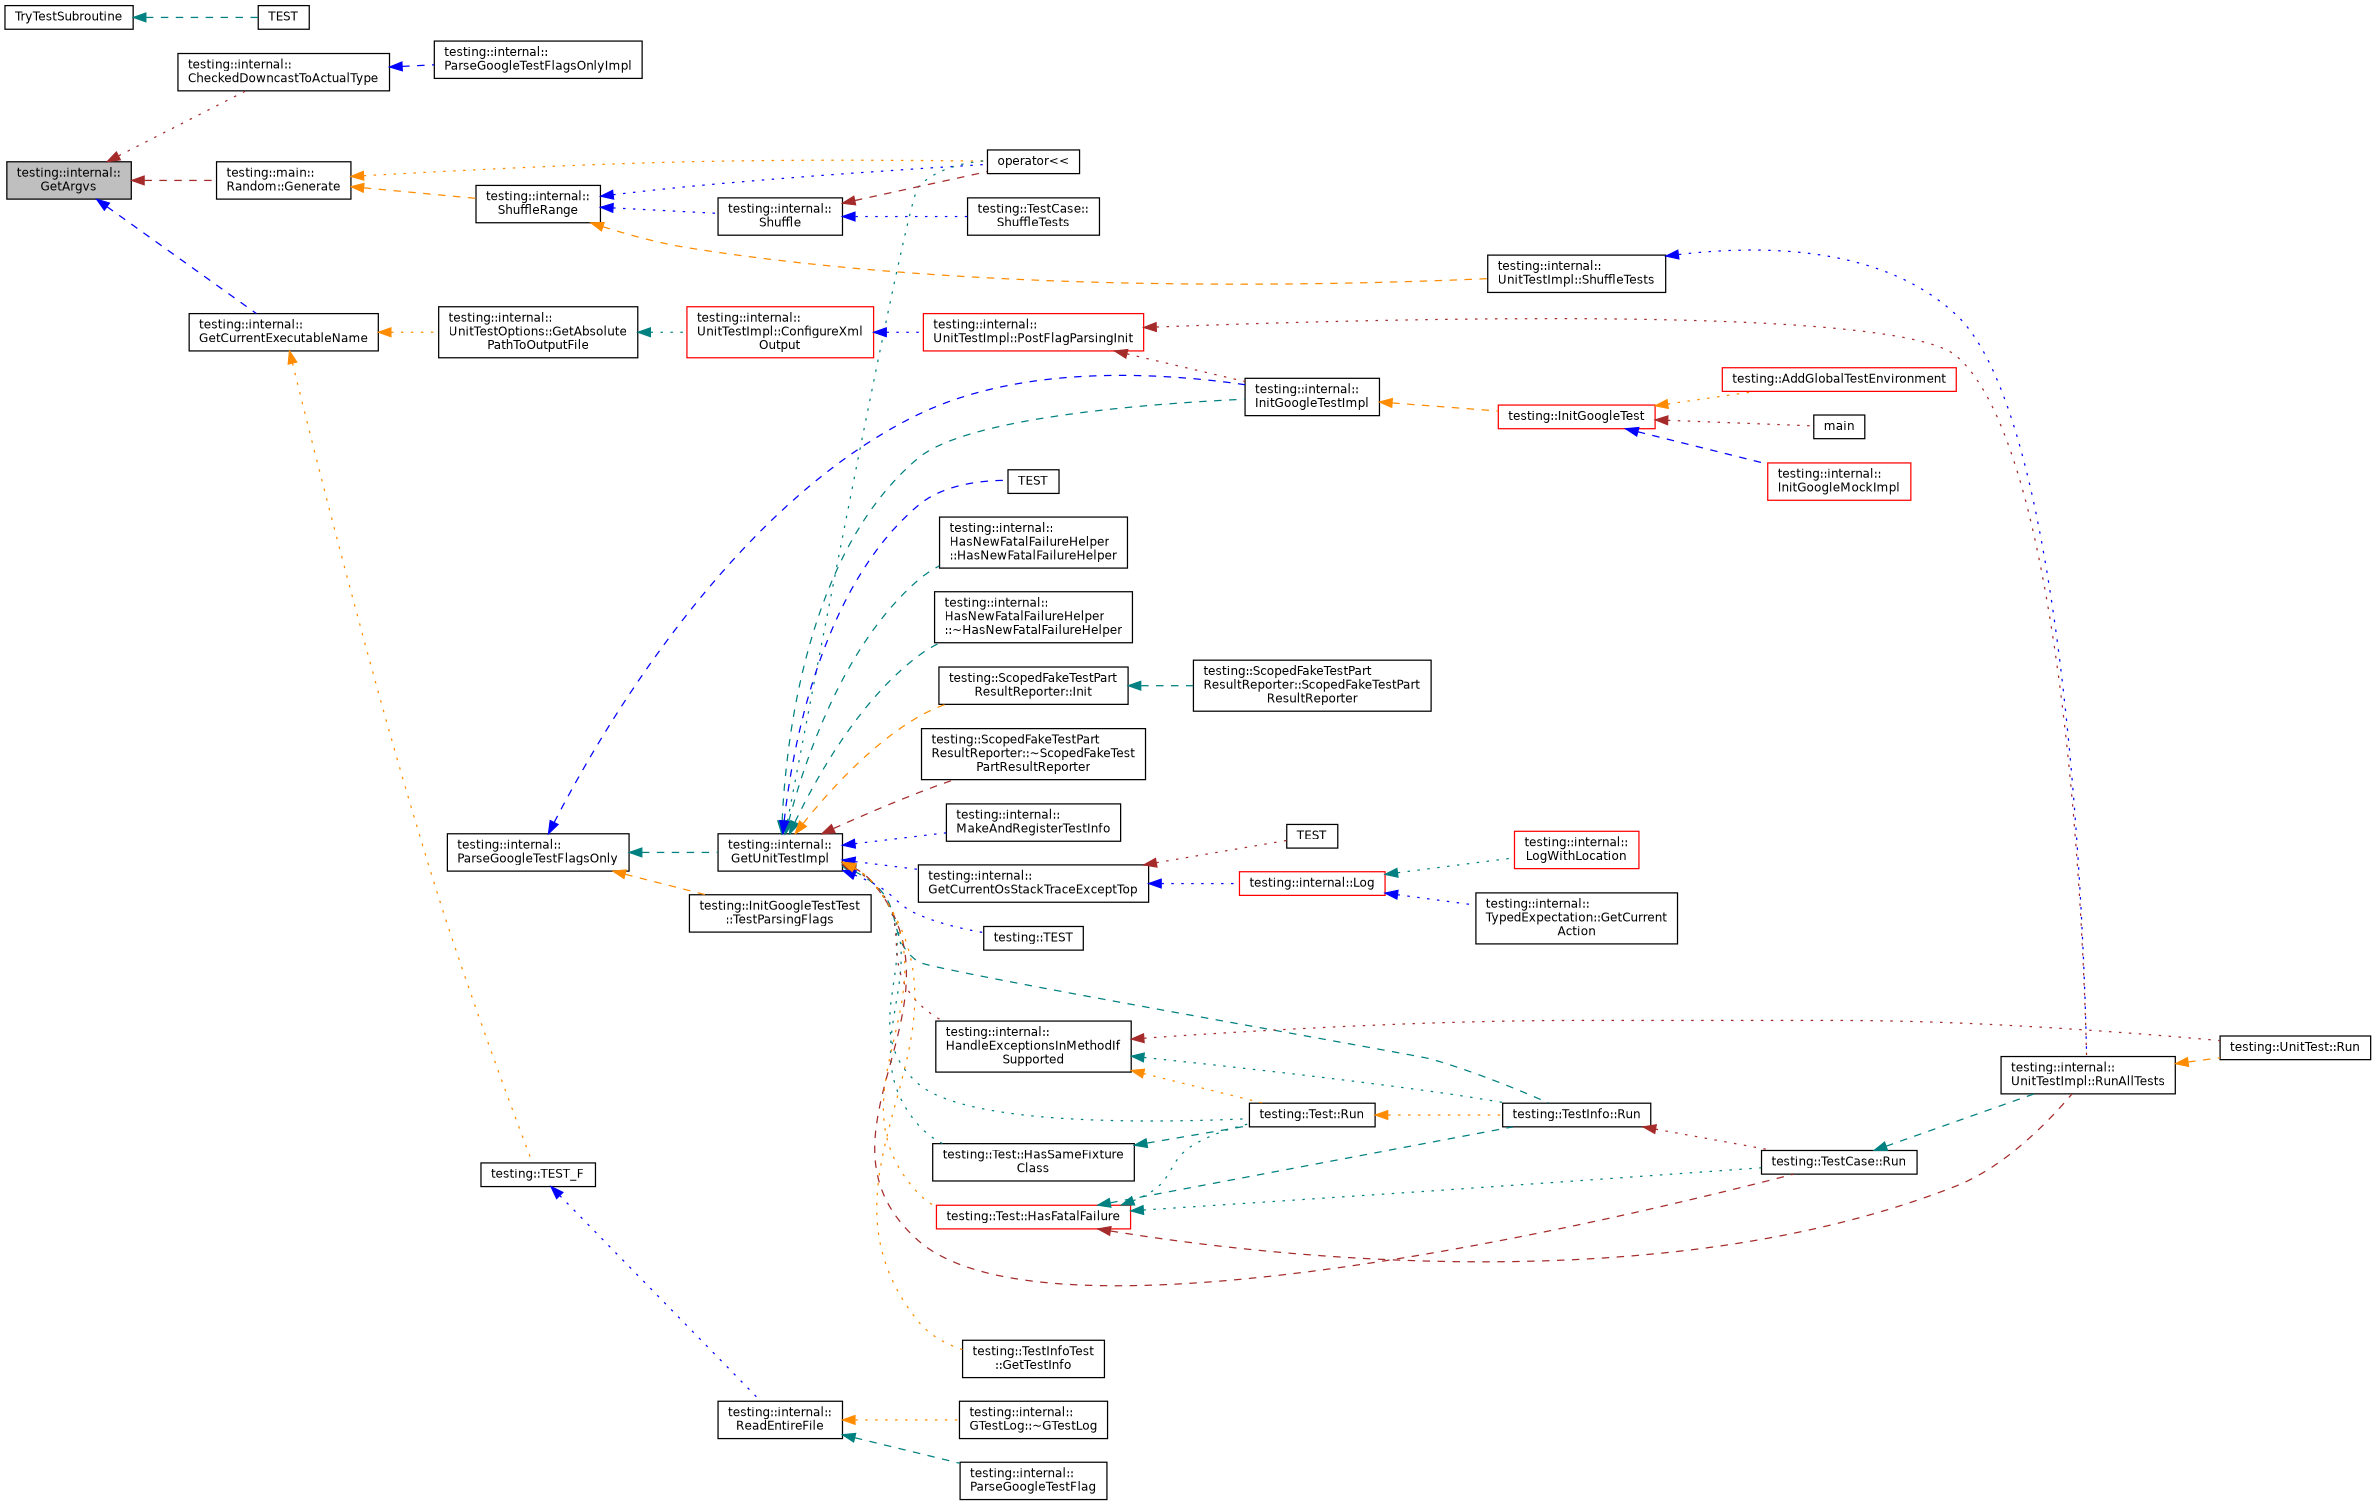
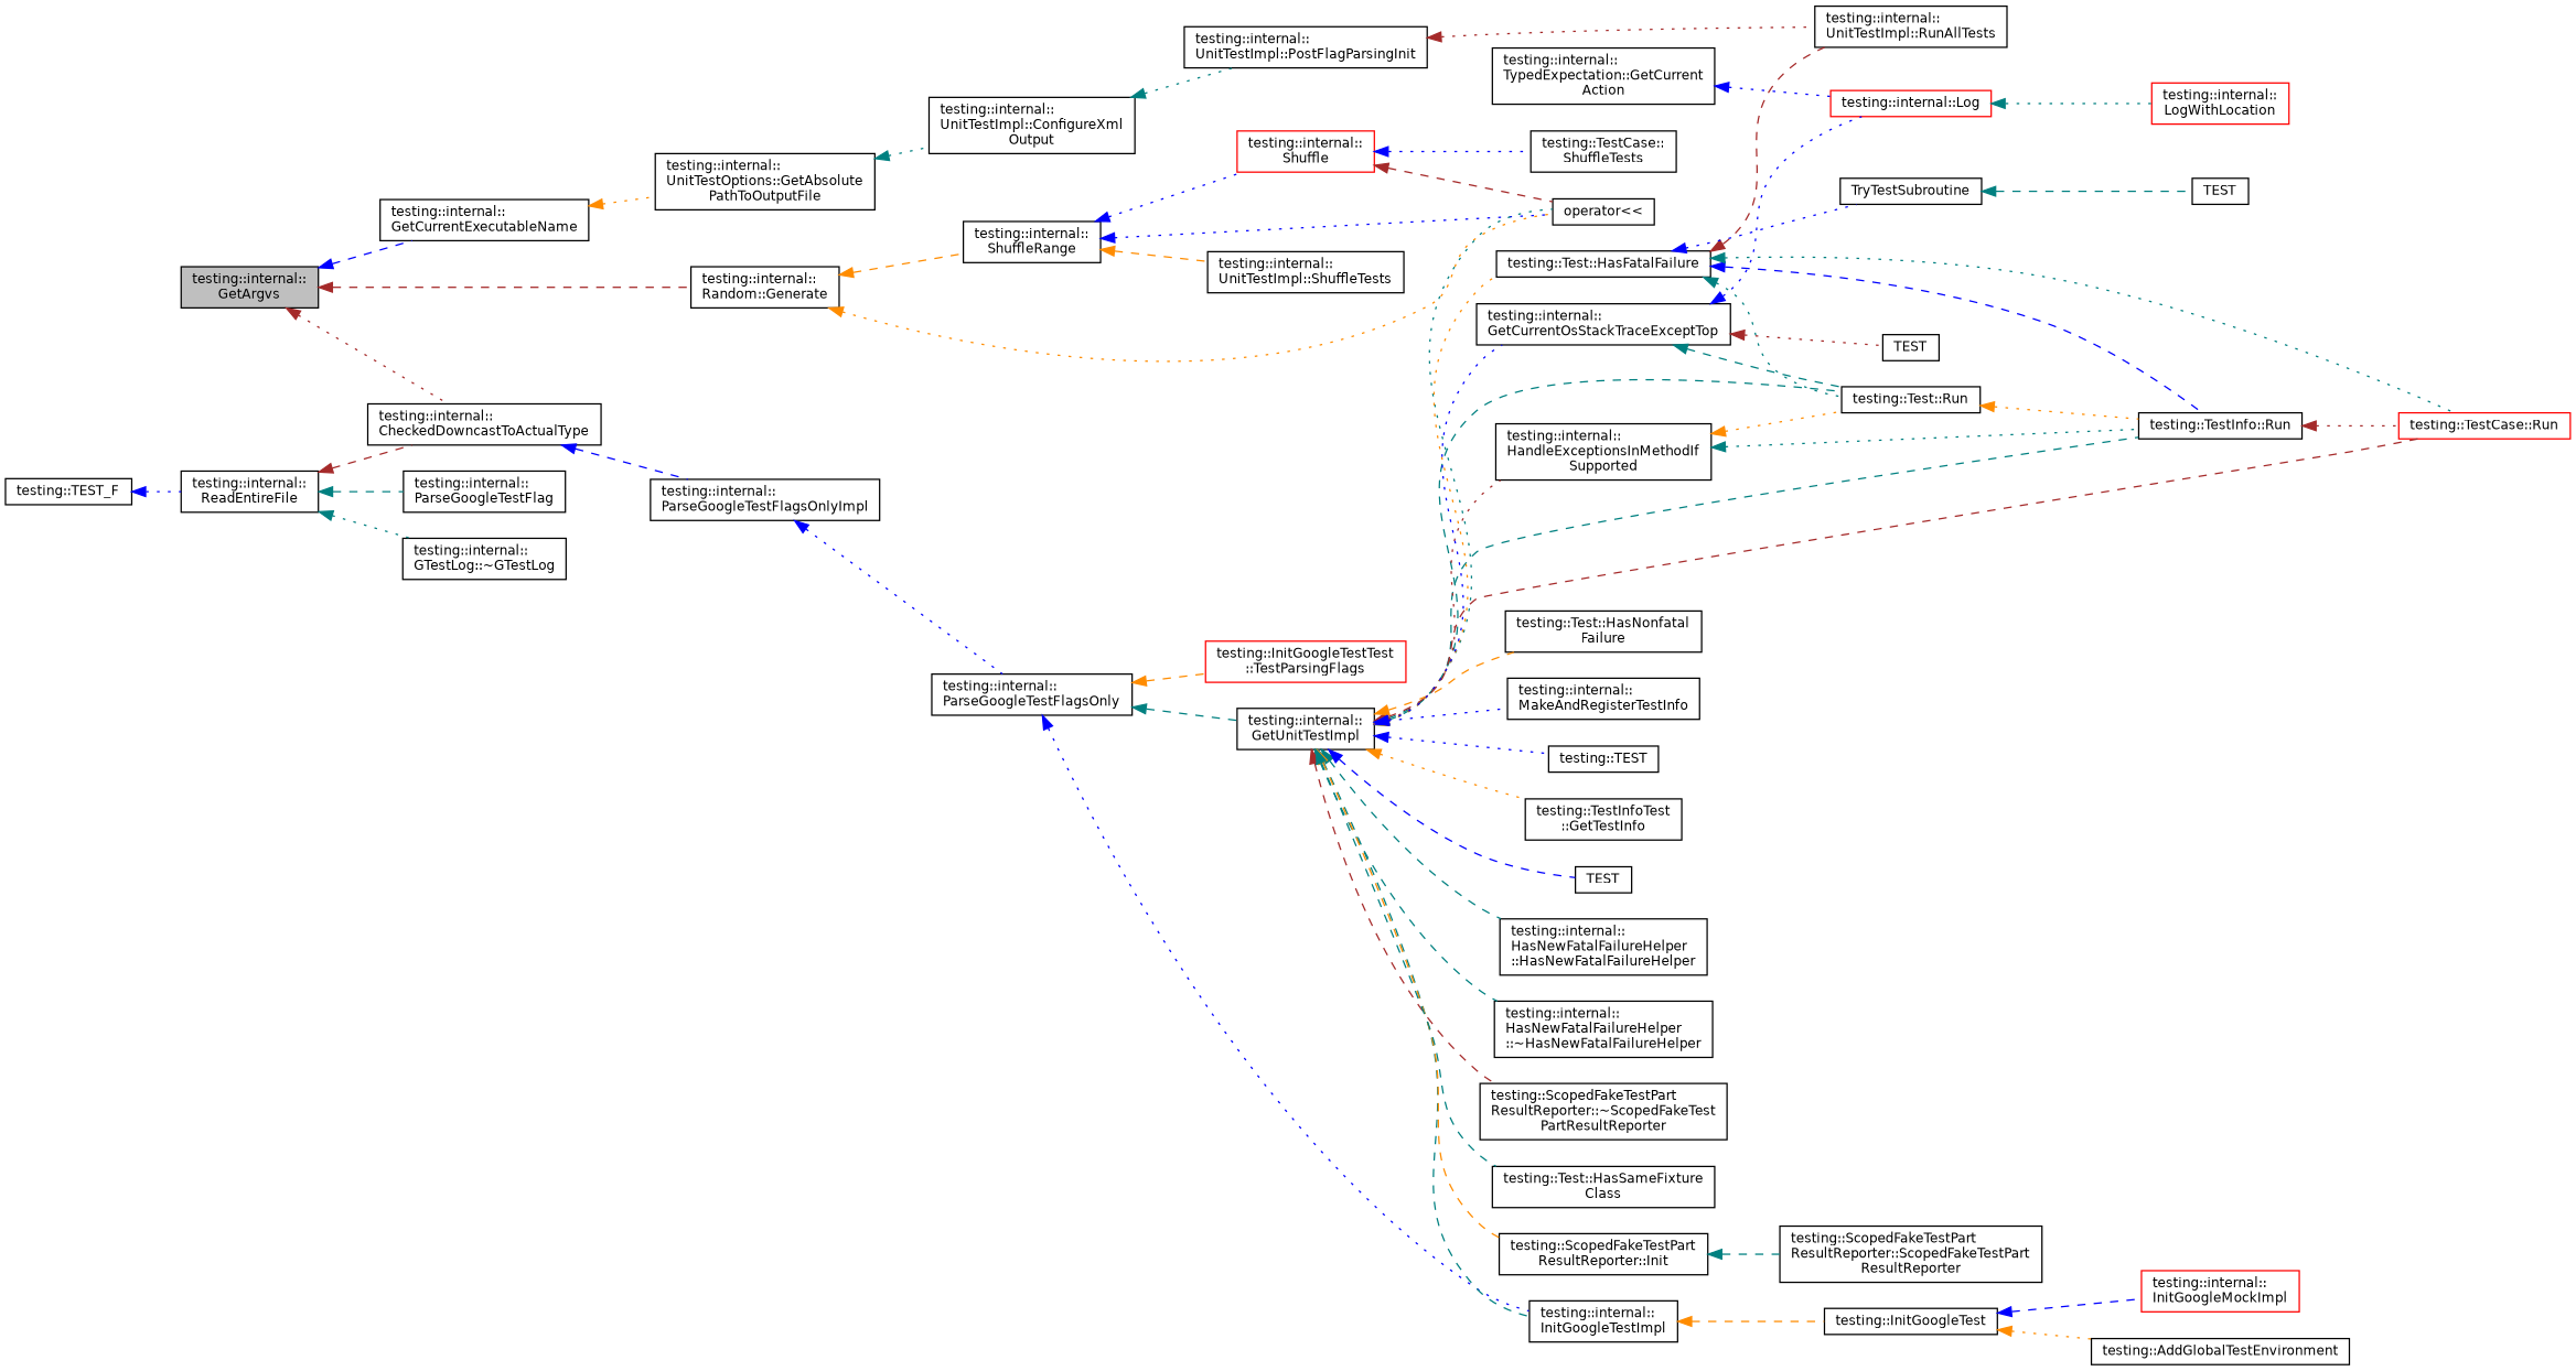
  digraph {
    rankdir=LR
    node [color=black fillcolor=white fontname=Helvetica fontsize=10 shape=record style=filled]
    edge [color=teal dir=back fontname=Helvetica fontsize=10 labelfontname=Helvetica labelfontsize=10 style=dotted]
    n1 [fillcolor=grey75 fontcolor=black height=0.2 label="testing::internal::\lGetArgvs" width=0.4]
    n2 [height=0.2 label="testing::internal::\lCheckedDowncastToActualType" width=0.4]
-   n3 [height=0.2 label="testing::main::\lRandom::Generate" width=0.4]
+   n3 [height=0.2 label="testing::internal::\lRandom::Generate" width=0.4]
    n4 [height=0.2 label="testing::internal::\lGetCurrentExecutableName" width=0.4]
    n5 [height=0.2 label="testing::internal::\lParseGoogleTestFlagsOnlyImpl" width=0.4]
    n6 [height=0.2 label="testing::internal::\lReadEntireFile" width=0.4]
    n7 [height=0.2 label="testing::internal::\lGTestLog::~GTestLog" width=0.4]
    n8 [height=0.2 label="testing::internal::\lParseGoogleTestFlag" width=0.4]
    n9 [height=0.2 label="operator\<\<" width=0.4]
    n10 [height=0.2 label="testing::internal::\lShuffleRange" width=0.4]
    n11 [height=0.2 label="testing::internal::\lUnitTestOptions::GetAbsolute\lPathToOutputFile" width=0.4]
    n12 [height=0.2 label="testing::TEST_F" width=0.4]
    n13 [height=0.2 label="testing::internal::\lParseGoogleTestFlagsOnly" width=0.4]
    n14 [height=0.2 label="testing::internal::\lGetUnitTestImpl" width=0.4]
    n15 [height=0.2 label="testing::internal::\lInitGoogleTestImpl" width=0.4]
-   n16 [height=0.2 label="testing::InitGoogleTestTest\l::TestParsingFlags" width=0.4]
+   n16 [color=red height=0.2 label="testing::InitGoogleTestTest\l::TestParsingFlags" width=0.4]
    n17 [height=0.2 label="testing::internal::\lHasNewFatalFailureHelper\l::HasNewFatalFailureHelper" width=0.4]
    n18 [height=0.2 label="testing::internal::\lHasNewFatalFailureHelper\l::~HasNewFatalFailureHelper" width=0.4]
    n19 [height=0.2 label="testing::ScopedFakeTestPart\lResultReporter::Init" width=0.4]
    n20 [height=0.2 label="testing::ScopedFakeTestPart\lResultReporter::~ScopedFakeTest\lPartResultReporter" width=0.4]
    n21 [height=0.2 label="testing::Test::HasSameFixture\lClass" width=0.4]
    n22 [height=0.2 label="testing::Test::Run" width=0.4]
    n23 [height=0.2 label="testing::TestInfo::Run" width=0.4]
-   n24 [height=0.2 label="testing::TestCase::Run" width=0.4]
+   n24 [color=red height=0.2 label="testing::TestCase::Run" width=0.4]
    n25 [height=0.2 label="testing::internal::\lHandleExceptionsInMethodIf\lSupported" width=0.4]
-   n26 [color=red height=0.2 label="testing::Test::HasFatalFailure" width=0.4]
+   n26 [height=0.2 label="testing::Test::HasFatalFailure" width=0.4]
+   n27 [height=0.2 label="testing::Test::HasNonfatal\lFailure" width=0.4]
    n28 [height=0.2 label="testing::internal::\lMakeAndRegisterTestInfo" width=0.4]
    n29 [height=0.2 label="testing::internal::\lGetCurrentOsStackTraceExceptTop" width=0.4]
    n30 [height=0.2 label="testing::TEST" width=0.4]
    n31 [height=0.2 label="testing::TestInfoTest\l::GetTestInfo" width=0.4]
    n32 [height=0.2 label=TEST width=0.4]
-   n33 [color=red height=0.2 label="testing::InitGoogleTest" width=0.4]
+   n33 [height=0.2 label="testing::InitGoogleTest" width=0.4]
    n34 [height=0.2 label="testing::ScopedFakeTestPart\lResultReporter::ScopedFakeTestPart\lResultReporter" width=0.4]
    n35 [height=0.2 label="testing::internal::\lUnitTestImpl::RunAllTests" width=0.4]
-   n36 [height=0.2 label="testing::UnitTest::Run" width=0.4]
    n37 [height=0.2 label=TryTestSubroutine width=0.4]
    n38 [color=red height=0.2 label="testing::internal::Log" width=0.4]
    n39 [height=0.2 label=TEST width=0.4]
    n40 [height=0.2 label=TEST width=0.4]
    n41 [height=0.2 label="testing::internal::\lTypedExpectation::GetCurrent\lAction" width=0.4]
    n42 [color=red height=0.2 label="testing::internal::\lLogWithLocation" width=0.4]
    n43 [color=red height=0.2 label="testing::internal::\lInitGoogleMockImpl" width=0.4]
-   n44 [color=red height=0.2 label="testing::AddGlobalTestEnvironment" width=0.4]
-   n45 [height=0.2 label=main width=0.4]
-   n46 [height=0.2 label="testing::internal::\lShuffle" width=0.4]
+   n44 [height=0.2 label="testing::AddGlobalTestEnvironment" width=0.4]
+   n46 [color=red height=0.2 label="testing::internal::\lShuffle" width=0.4]
    n47 [height=0.2 label="testing::internal::\lUnitTestImpl::ShuffleTests" width=0.4]
    n48 [height=0.2 label="testing::TestCase::\lShuffleTests" width=0.4]
-   n49 [color=red height=0.2 label="testing::internal::\lUnitTestImpl::ConfigureXml\lOutput" width=0.4]
-   n50 [color=red height=0.2 label="testing::internal::\lUnitTestImpl::PostFlagParsingInit" width=0.4]
+   n49 [height=0.2 label="testing::internal::\lUnitTestImpl::ConfigureXml\lOutput" width=0.4]
+   n50 [height=0.2 label="testing::internal::\lUnitTestImpl::PostFlagParsingInit" width=0.4]
    n1 -> n2 [color=brown]
    n1 -> n3 [color=brown style=dashed]
    n1 -> n4 [color=blue style=dashed]
    n2 -> n5 [color=blue style=dashed]
    n3 -> n9 [color=darkorange]
    n3 -> n10 [color=darkorange style=dashed]
    n4 -> n11 [color=darkorange]
-   n4 -> n12 [color=darkorange]
-   n6 -> n7 [color=darkorange]
+   n5 -> n13 [color=blue]
+   n6 -> n2 [color=brown style=dashed]
+   n6 -> n7
    n6 -> n8 [style=dashed]
    n10 -> n9 [color=blue]
    n10 -> n46 [color=blue]
    n10 -> n47 [color=darkorange style=dashed]
    n11 -> n49
    n12 -> n6 [color=blue]
    n13 -> n14 [style=dashed]
-   n13 -> n15 [color=blue style=dashed]
+   n13 -> n15 [color=blue]
    n13 -> n16 [color=darkorange style=dashed]
    n14 -> n9
    n14 -> n15 [style=dashed]
    n14 -> n17 [style=dashed]
    n14 -> n18 [style=dashed]
    n14 -> n19 [color=darkorange style=dashed]
    n14 -> n20 [color=brown style=dashed]
-   n14 -> n21
-   n14 -> n22
+   n14 -> n21 [style=dashed]
+   n14 -> n22 [style=dashed]
    n14 -> n23 [style=dashed]
    n14 -> n24 [color=brown style=dashed]
    n14 -> n25 [color=brown]
    n14 -> n26 [color=darkorange]
+   n14 -> n27 [color=darkorange style=dashed]
    n14 -> n28 [color=blue]
    n14 -> n29 [color=blue]
    n14 -> n30 [color=blue]
    n14 -> n31 [color=darkorange]
    n14 -> n32 [color=blue style=dashed]
    n15 -> n33 [color=darkorange style=dashed]
    n19 -> n34 [style=dashed]
-   n21 -> n22 [style=dashed]
+   n29 -> n22 [style=dashed]
    n22 -> n23 [color=darkorange]
    n23 -> n24 [color=brown]
-   n24 -> n35 [style=dashed]
    n25 -> n22 [color=darkorange]
    n25 -> n23
-   n25 -> n36 [color=brown]
    n26 -> n22
-   n26 -> n23 [style=dashed]
+   n26 -> n23 [color=blue style=dashed]
    n26 -> n24
    n26 -> n35 [color=brown style=dashed]
+   n26 -> n37 [color=blue]
    n29 -> n38 [color=blue]
    n29 -> n39 [color=brown]
    n33 -> n43 [color=blue style=dashed]
    n33 -> n44 [color=darkorange]
-   n33 -> n45 [color=brown]
-   n35 -> n36 [color=darkorange style=dashed]
    n37 -> n40 [style=dashed]
-   n38 -> n41 [color=blue]
+   n41 -> n38 [color=blue]
    n38 -> n42
    n46 -> n9 [color=brown style=dashed]
    n46 -> n48 [color=blue]
-   n47 -> n35 [color=blue]
-   n49 -> n50 [color=blue]
-   n50 -> n15 [color=brown]
+   n49 -> n50
    n50 -> n35 [color=brown]
  }
